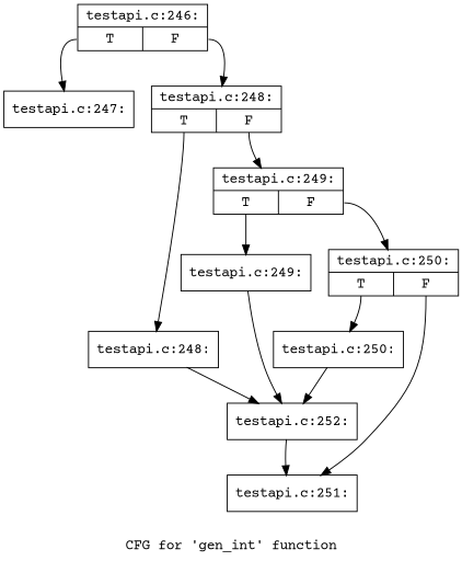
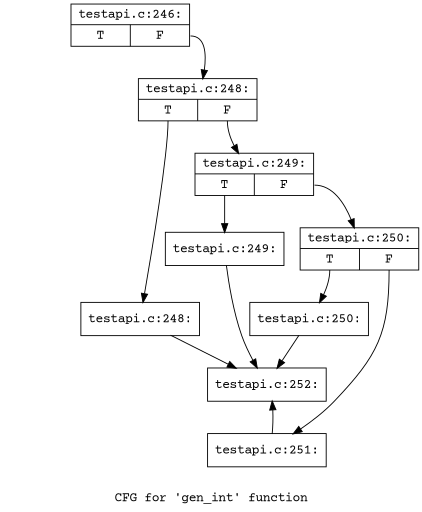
  digraph {
    fontname="Courier Prime"
    label="CFG for 'gen_int' function"
    node [fontname="Courier Prime" shape=record]
    edge [fontname="Courier Prime"]
    n1 [label="{testapi.c:246:|{<s0>T|<s1>F}}"]
-   n2 [label="{testapi.c:247:}"]
    n3 [label="{testapi.c:248:|{<s0>T|<s1>F}}"]
    n4 [label="{testapi.c:248:}"]
    n5 [label="{testapi.c:249:|{<s0>T|<s1>F}}"]
    n6 [label="{testapi.c:252:}"]
    n7 [label="{testapi.c:249:}"]
    n8 [label="{testapi.c:250:|{<s0>T|<s1>F}}"]
    n9 [label="{testapi.c:250:}"]
    n10 [label="{testapi.c:251:}"]
-   n1 -> n2 [tailport=s0]
    n1 -> n3 [tailport=s1]
    n3 -> n4 [tailport=s0]
    n3 -> n5 [tailport=s1]
    n4 -> n6
    n5 -> n7 [tailport=s0]
    n5 -> n8 [tailport=s1]
    n7 -> n6
    n8 -> n9 [tailport=s0]
    n8 -> n10 [tailport=s1]
    n9 -> n6
-   n6 -> n10
+   n10 -> n6
  }
